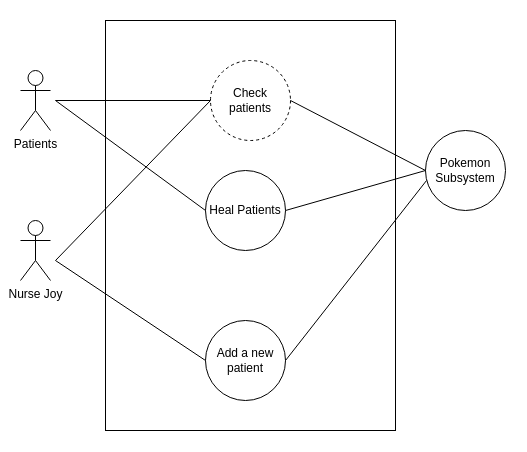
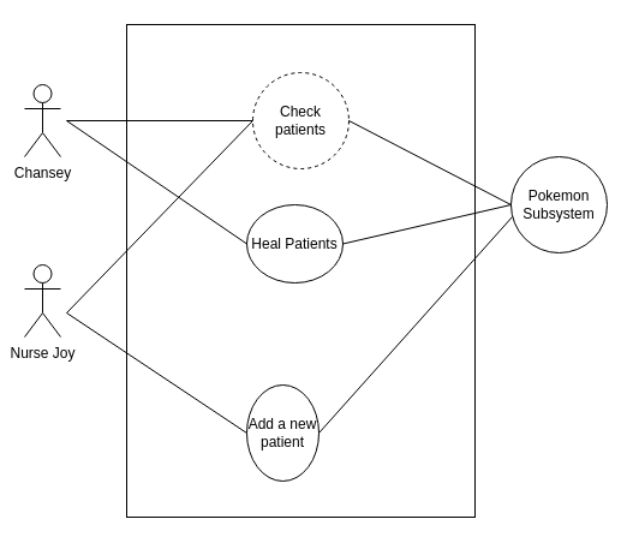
  <mxCell id="0" />
  <mxCell id="1" parent="0" />
  <mxCell id="2" value="" style="rounded=0;whiteSpace=wrap;html=1;" vertex="1" parent="1"><mxGeometry x="105" y="20" width="290" height="410" as="geometry" /></mxCell>
  <mxCell id="3" value="Pokemon&lt;br&gt;Subsystem&lt;br&gt;" style="ellipse;whiteSpace=wrap;html=1;aspect=fixed;" vertex="1" parent="1"><mxGeometry x="425" y="130" width="80" height="80" as="geometry" /></mxCell>
- <mxCell id="4" value="Patients" style="shape=umlActor;verticalLabelPosition=bottom;labelBackgroundColor=#ffffff;verticalAlign=top;html=1;outlineConnect=0;" vertex="1" parent="1"><mxGeometry x="20" y="70" width="30" height="60" as="geometry" /></mxCell>
+ <mxCell id="4" value="Chansey" style="shape=umlActor;verticalLabelPosition=bottom;labelBackgroundColor=#ffffff;verticalAlign=top;html=1;outlineConnect=0;" vertex="1" parent="1"><mxGeometry x="20" y="70" width="30" height="60" as="geometry" /></mxCell>
  <mxCell id="5" value="Nurse Joy" style="shape=umlActor;verticalLabelPosition=bottom;labelBackgroundColor=#ffffff;verticalAlign=top;html=1;outlineConnect=0;" vertex="1" parent="1"><mxGeometry x="20" y="220" width="30" height="60" as="geometry" /></mxCell>
  <mxCell id="6" value="Check patients" style="ellipse;whiteSpace=wrap;html=1;aspect=fixed;dashed=1;" vertex="1" parent="1"><mxGeometry x="210" y="60" width="80" height="80" as="geometry" /></mxCell>
- <mxCell id="7" value="Heal Patients" style="ellipse;whiteSpace=wrap;html=1;aspect=fixed;" vertex="1" parent="1"><mxGeometry x="205" y="170" width="80" height="80" as="geometry" /></mxCell>
- <mxCell id="8" value="Add a new patient" style="ellipse;whiteSpace=wrap;html=1;aspect=fixed;" vertex="1" parent="1"><mxGeometry x="205" y="320" width="80" height="80" as="geometry" /></mxCell>
+ <mxCell id="7" value="Heal Patients" style="ellipse;whiteSpace=wrap;html=1;aspect=fixed;" vertex="1" parent="1"><mxGeometry x="205" y="170" width="80" height="65" as="geometry" /></mxCell>
+ <mxCell id="8" value="Add a new patient" style="ellipse;whiteSpace=wrap;html=1;aspect=fixed;" vertex="1" parent="1"><mxGeometry x="205" y="320" width="60" height="80" as="geometry" /></mxCell>
  <mxCell id="9" value="" style="endArrow=none;html=1;entryX=0;entryY=0.5;entryDx=0;entryDy=0;" edge="1" parent="1" target="8"><mxGeometry width="50" height="50" relative="1" as="geometry"><mxPoint x="55" y="260" as="sourcePoint" /><mxPoint x="55" y="450" as="targetPoint" /></mxGeometry></mxCell>
  <mxCell id="10" value="" style="endArrow=none;html=1;exitX=0.013;exitY=0.625;exitDx=0;exitDy=0;exitPerimeter=0;entryX=1;entryY=0.5;entryDx=0;entryDy=0;" edge="1" parent="1" source="3" target="8"><mxGeometry width="50" height="50" relative="1" as="geometry"><mxPoint x="5" y="500" as="sourcePoint" /><mxPoint x="55" y="450" as="targetPoint" /></mxGeometry></mxCell>
  <mxCell id="11" value="" style="endArrow=none;html=1;entryX=0;entryY=0.5;entryDx=0;entryDy=0;exitX=1;exitY=0.5;exitDx=0;exitDy=0;" edge="1" parent="1" source="7" target="3"><mxGeometry width="50" height="50" relative="1" as="geometry"><mxPoint x="5" y="500" as="sourcePoint" /><mxPoint x="55" y="450" as="targetPoint" /></mxGeometry></mxCell>
  <mxCell id="12" value="" style="endArrow=none;html=1;entryX=0;entryY=0.5;entryDx=0;entryDy=0;exitX=1;exitY=0.5;exitDx=0;exitDy=0;" edge="1" parent="1" source="6" target="3"><mxGeometry width="50" height="50" relative="1" as="geometry"><mxPoint x="5" y="500" as="sourcePoint" /><mxPoint x="55" y="450" as="targetPoint" /></mxGeometry></mxCell>
  <mxCell id="13" value="" style="endArrow=none;html=1;exitX=0;exitY=0.5;exitDx=0;exitDy=0;" edge="1" parent="1" source="6"><mxGeometry width="50" height="50" relative="1" as="geometry"><mxPoint x="5" y="500" as="sourcePoint" /><mxPoint x="55" y="100" as="targetPoint" /></mxGeometry></mxCell>
  <mxCell id="14" value="" style="endArrow=none;html=1;exitX=0;exitY=0.5;exitDx=0;exitDy=0;" edge="1" parent="1" source="7"><mxGeometry width="50" height="50" relative="1" as="geometry"><mxPoint x="5" y="500" as="sourcePoint" /><mxPoint x="55" y="100" as="targetPoint" /></mxGeometry></mxCell>
  <mxCell id="15" value="" style="endArrow=none;html=1;exitX=0;exitY=0.5;exitDx=0;exitDy=0;" edge="1" parent="1" source="6"><mxGeometry width="50" height="50" relative="1" as="geometry"><mxPoint x="5" y="500" as="sourcePoint" /><mxPoint x="55" y="260" as="targetPoint" /></mxGeometry></mxCell>
